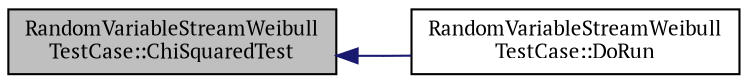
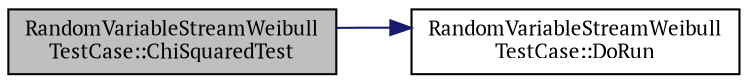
  digraph {
    rankdir=LR
    fontname="PT Serif"
    node [color=black fontname="PT Serif" fontsize=10 shape=record style=filled]
    n1 [fillcolor=grey75 fontcolor=black height=0.2 label="RandomVariableStreamWeibull\lTestCase::ChiSquaredTest" width=0.4]
    n2 [fillcolor=white height=0.2 label="RandomVariableStreamWeibull\lTestCase::DoRun" width=0.4]
-   n1 -> n2 [color=midnightblue dir=back fontname="PT Serif" fontsize=10 labelfontname=Helvetica labelfontsize=10 style=solid]
+   n2 -> n1 [color=midnightblue dir=back fontname="PT Serif" fontsize=10 labelfontname=Helvetica labelfontsize=10 style=solid]
  }
